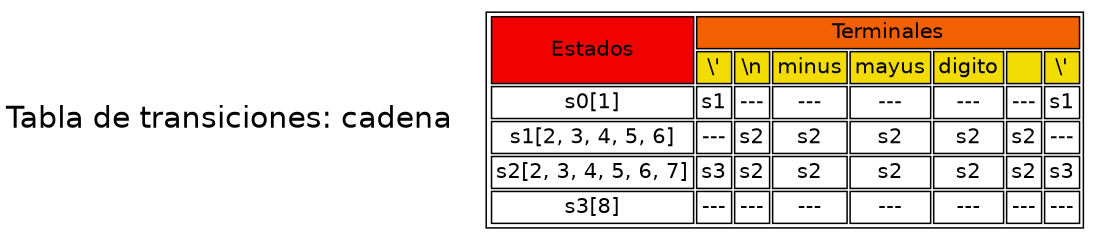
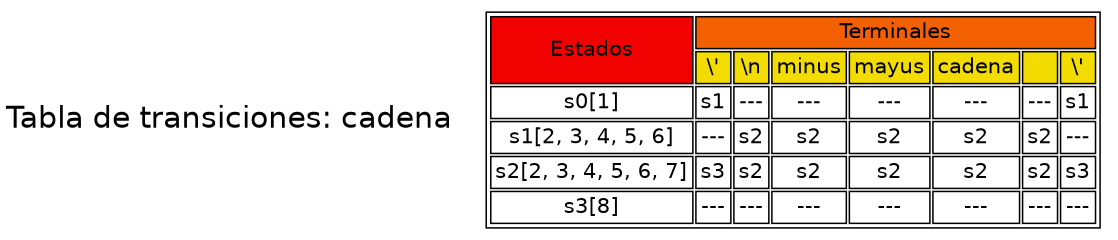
  digraph {
    newrank=true
    nodesep=0.3
    ranksep=0.2
    splines=false
    rankdir=LR
    node [fontname=Helvetica]
-   n1 [label=<  <table>  <tr>  <td rowspan="2" bgcolor="#F20101" >Estados</td>  <td colspan="7" bgcolor="#F26001" >Terminales</td>  </tr>  <tr>  <td bgcolor="#F2DC01">\'</td>  <td bgcolor="#F2DC01">\n</td>  <td bgcolor="#F2DC01">minus</td>  <td bgcolor="#F2DC01">mayus</td>  <td bgcolor="#F2DC01">digito</td>  <td bgcolor="#F2DC01"> </td>  <td bgcolor="#F2DC01">\'</td>  </tr>  <tr> <td>s0[1]</td> <td>s1</td> <td>---</td> <td>---</td> <td>---</td> <td>---</td> <td>---</td> <td>s1</td> </tr> <tr> <td>s1[2, 3, 4, 5, 6]</td> <td>---</td> <td>s2</td> <td>s2</td> <td>s2</td> <td>s2</td> <td>s2</td> <td>---</td> </tr> <tr> <td>s2[2, 3, 4, 5, 6, 7]</td> <td>s3</td> <td>s2</td> <td>s2</td> <td>s2</td> <td>s2</td> <td>s2</td> <td>s3</td> </tr> <tr> <td>s3[8]</td> <td>---</td> <td>---</td> <td>---</td> <td>---</td> <td>---</td> <td>---</td> <td>---</td> </tr> </table>> shape=none]
+   n1 [label=<  <table>  <tr>  <td rowspan="2" bgcolor="#F20101" >Estados</td>  <td colspan="7" bgcolor="#F26001" >Terminales</td>  </tr>  <tr>  <td bgcolor="#F2DC01">\'</td>  <td bgcolor="#F2DC01">\n</td>  <td bgcolor="#F2DC01">minus</td>  <td bgcolor="#F2DC01">mayus</td>  <td bgcolor="#F2DC01">cadena</td>  <td bgcolor="#F2DC01"> </td>  <td bgcolor="#F2DC01">\'</td>  </tr>  <tr> <td>s0[1]</td> <td>s1</td> <td>---</td> <td>---</td> <td>---</td> <td>---</td> <td>---</td> <td>s1</td> </tr> <tr> <td>s1[2, 3, 4, 5, 6]</td> <td>---</td> <td>s2</td> <td>s2</td> <td>s2</td> <td>s2</td> <td>s2</td> <td>---</td> </tr> <tr> <td>s2[2, 3, 4, 5, 6, 7]</td> <td>s3</td> <td>s2</td> <td>s2</td> <td>s2</td> <td>s2</td> <td>s2</td> <td>s3</td> </tr> <tr> <td>s3[8]</td> <td>---</td> <td>---</td> <td>---</td> <td>---</td> <td>---</td> <td>---</td> <td>---</td> </tr> </table>> shape=none]
    n2 [fontsize=20 label="Tabla de transiciones: cadena" shape=plain]
    n2 -> n1 [style=invis]
  }
